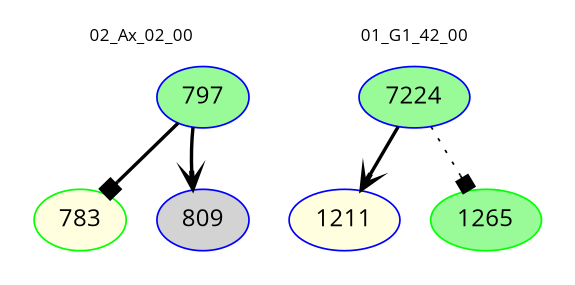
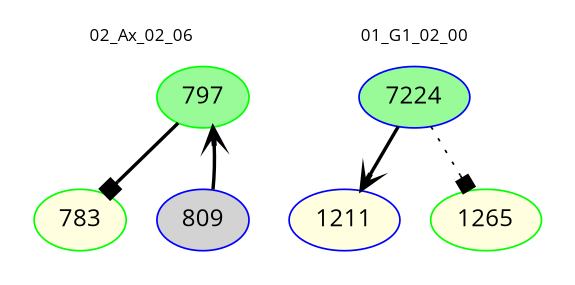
  digraph {
    fontname="Open Sans"
    node [color=blue fillcolor=lightyellow fontname="Open Sans" style=filled]
    edge [arrowhead=box color=black fontname="Open Sans" style=bold]
-   n1 [fillcolor=palegreen label=797]
+   n1 [color=green fillcolor=palegreen label=797]
    n2 [color=green label=783]
    n3 [fillcolor=lightgrey label=809]
    n4 [fillcolor=palegreen label=7224]
    n5 [label=1211]
-   n6 [color=green fillcolor=palegreen label=1265]
+   n6 [color=green label=1265]
    subgraph cluster_1 {
      color=white
      fontsize=10
-     label="02_Ax_02_00"
+     label="02_Ax_02_06"
      n1
      n2
      n3
    }
    subgraph cluster_2 {
      color=white
      fontsize=10
-     label="01_G1_42_00"
+     label="01_G1_02_00"
      n4
      n5
      n6
    }
    n1 -> n2
-   n1 -> n3 [arrowhead=vee]
+   n3 -> n1 [arrowhead=vee]
    n4 -> n5 [arrowhead=vee]
    n4 -> n6 [style=dotted]
  }
